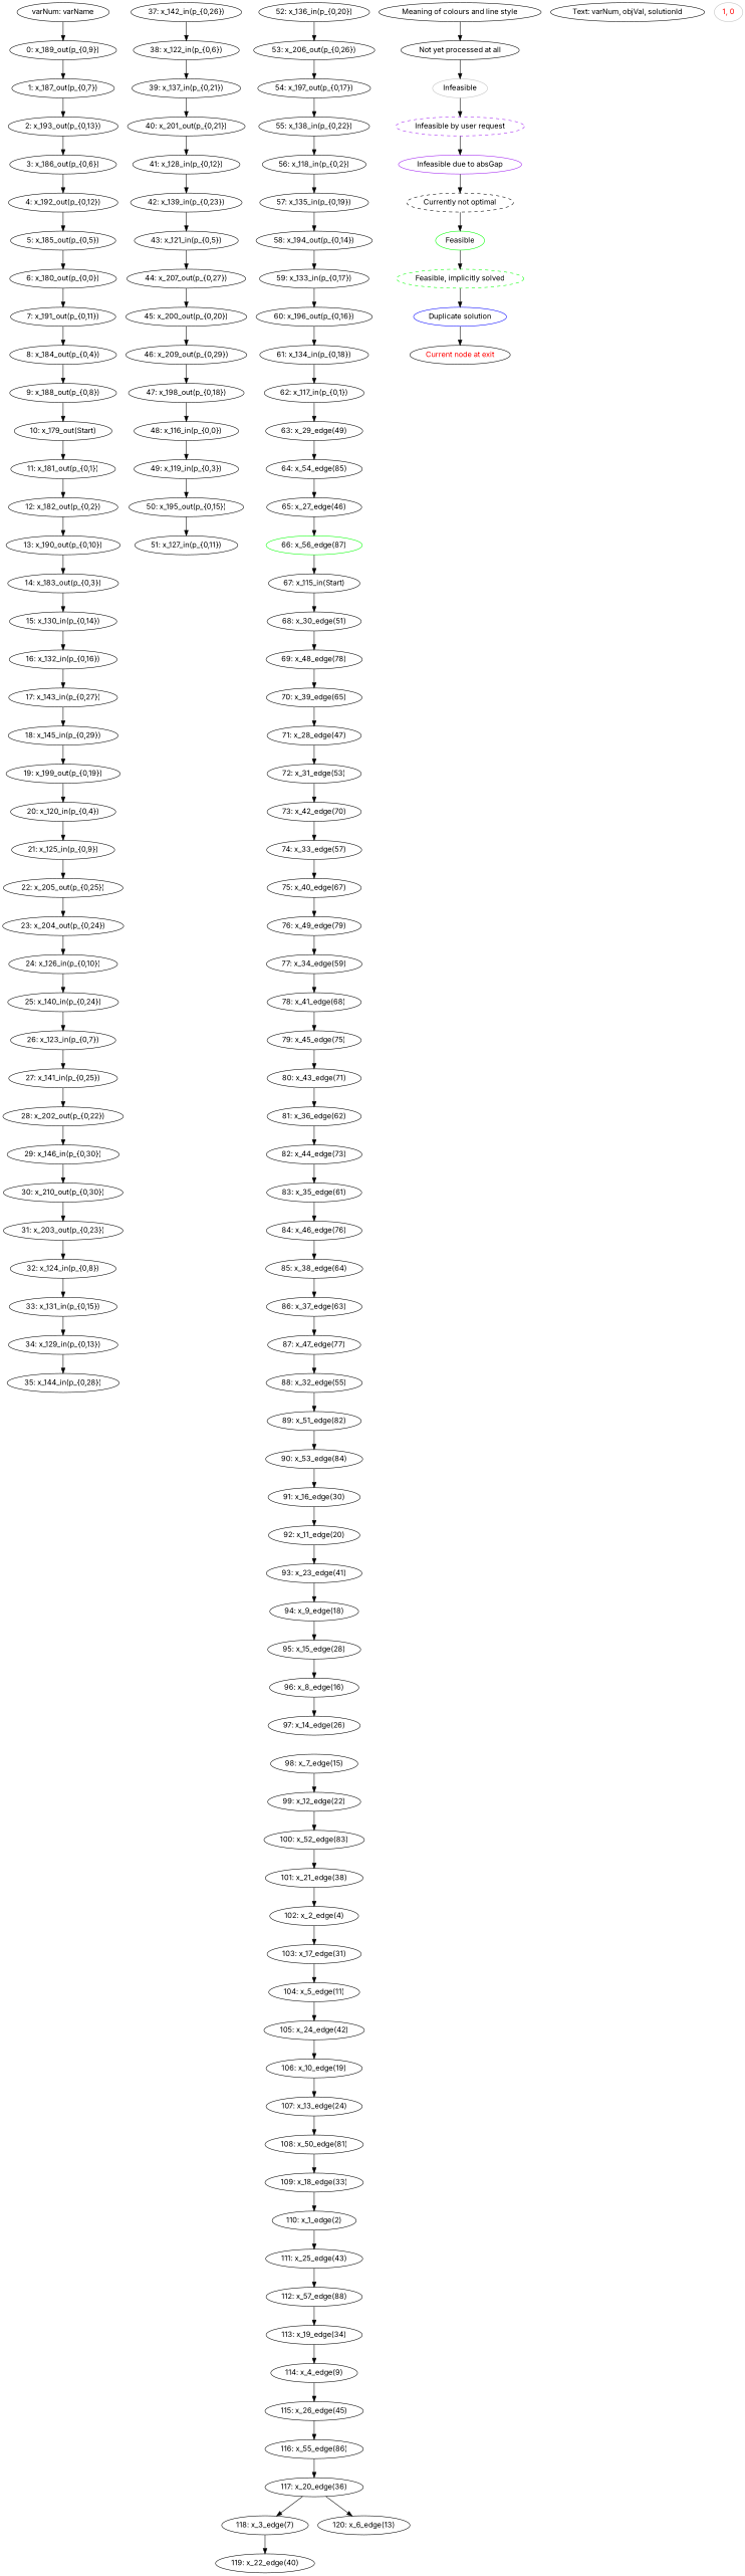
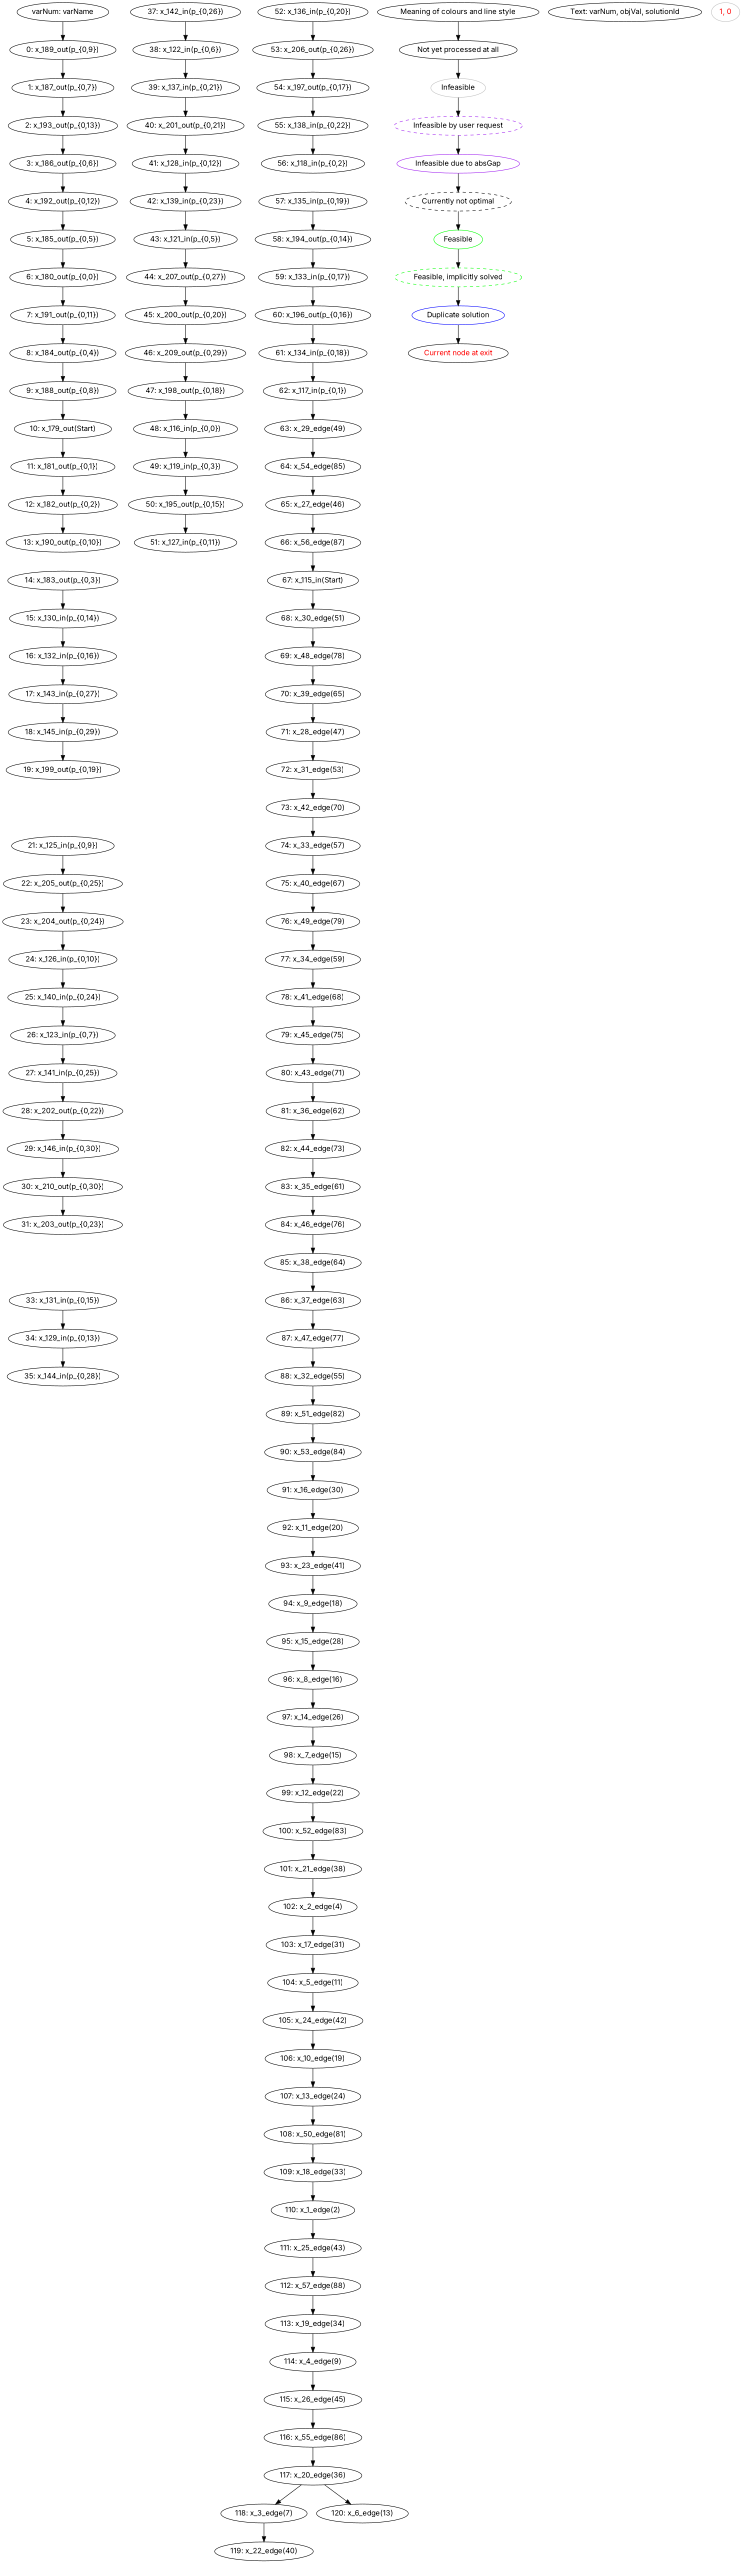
  digraph {
    fontname=Inter
    node [fontname=Inter]
    edge [fontname=Inter]
    n1 [label="varNum: varName"]
    n2 [label="0: x_189_out(p_{0,9})"]
    n3 [label="1: x_187_out(p_{0,7})"]
    n4 [label="2: x_193_out(p_{0,13})"]
    n5 [label="3: x_186_out(p_{0,6})"]
    n6 [label="4: x_192_out(p_{0,12})"]
    n7 [label="5: x_185_out(p_{0,5})"]
    n8 [label="6: x_180_out(p_{0,0})"]
    n9 [label="7: x_191_out(p_{0,11})"]
    n10 [label="8: x_184_out(p_{0,4})"]
    n11 [label="9: x_188_out(p_{0,8})"]
    n12 [label="10: x_179_out(Start)"]
    n13 [label="11: x_181_out(p_{0,1})"]
    n14 [label="12: x_182_out(p_{0,2})"]
    n15 [label="13: x_190_out(p_{0,10})"]
    n16 [label="14: x_183_out(p_{0,3})"]
    n17 [label="15: x_130_in(p_{0,14})"]
    n18 [label="16: x_132_in(p_{0,16})"]
    n19 [label="17: x_143_in(p_{0,27})"]
    n20 [label="18: x_145_in(p_{0,29})"]
    n21 [label="19: x_199_out(p_{0,19})"]
-   n22 [label="20: x_120_in(p_{0,4})"]
    n23 [label="21: x_125_in(p_{0,9})"]
    n24 [label="22: x_205_out(p_{0,25})"]
    n25 [label="23: x_204_out(p_{0,24})"]
    n26 [label="24: x_126_in(p_{0,10})"]
    n27 [label="25: x_140_in(p_{0,24})"]
    n28 [label="26: x_123_in(p_{0,7})"]
    n29 [label="27: x_141_in(p_{0,25})"]
    n30 [label="28: x_202_out(p_{0,22})"]
    n31 [label="29: x_146_in(p_{0,30})"]
    n32 [label="30: x_210_out(p_{0,30})"]
    n33 [label="31: x_203_out(p_{0,23})"]
-   n34 [label="32: x_124_in(p_{0,8})"]
    n35 [label="33: x_131_in(p_{0,15})"]
    n36 [label="34: x_129_in(p_{0,13})"]
    n37 [label="35: x_144_in(p_{0,28})"]
    n38 [label="37: x_142_in(p_{0,26})"]
    n39 [label="38: x_122_in(p_{0,6})"]
    n40 [label="39: x_137_in(p_{0,21})"]
    n41 [label="40: x_201_out(p_{0,21})"]
    n42 [label="41: x_128_in(p_{0,12})"]
    n43 [label="42: x_139_in(p_{0,23})"]
    n44 [label="43: x_121_in(p_{0,5})"]
    n45 [label="44: x_207_out(p_{0,27})"]
    n46 [label="45: x_200_out(p_{0,20})"]
    n47 [label="46: x_209_out(p_{0,29})"]
    n48 [label="47: x_198_out(p_{0,18})"]
    n49 [label="48: x_116_in(p_{0,0})"]
    n50 [label="49: x_119_in(p_{0,3})"]
    n51 [label="50: x_195_out(p_{0,15})"]
    n52 [label="51: x_127_in(p_{0,11})"]
    n53 [label="52: x_136_in(p_{0,20})"]
    n54 [label="53: x_206_out(p_{0,26})"]
    n55 [label="54: x_197_out(p_{0,17})"]
    n56 [label="55: x_138_in(p_{0,22})"]
    n57 [label="56: x_118_in(p_{0,2})"]
    n58 [label="57: x_135_in(p_{0,19})"]
    n59 [label="58: x_194_out(p_{0,14})"]
    n60 [label="59: x_133_in(p_{0,17})"]
    n61 [label="60: x_196_out(p_{0,16})"]
    n62 [label="61: x_134_in(p_{0,18})"]
    n63 [label="62: x_117_in(p_{0,1})"]
    n64 [label="63: x_29_edge(49)"]
    n65 [label="64: x_54_edge(85)"]
    n66 [label="65: x_27_edge(46)"]
-   n67 [label="66: x_56_edge(87)" color=green]
+   n67 [label="66: x_56_edge(87)"]
    n68 [label="67: x_115_in(Start)"]
    n69 [label="68: x_30_edge(51)"]
    n70 [label="69: x_48_edge(78)"]
    n71 [label="70: x_39_edge(65)"]
    n72 [label="71: x_28_edge(47)"]
    n73 [label="72: x_31_edge(53)"]
    n74 [label="73: x_42_edge(70)"]
    n75 [label="74: x_33_edge(57)"]
    n76 [label="75: x_40_edge(67)"]
    n77 [label="76: x_49_edge(79)"]
    n78 [label="77: x_34_edge(59)"]
    n79 [label="78: x_41_edge(68)"]
    n80 [label="79: x_45_edge(75)"]
    n81 [label="80: x_43_edge(71)"]
    n82 [label="81: x_36_edge(62)"]
    n83 [label="82: x_44_edge(73)"]
    n84 [label="83: x_35_edge(61)"]
    n85 [label="84: x_46_edge(76)"]
    n86 [label="85: x_38_edge(64)"]
    n87 [label="86: x_37_edge(63)"]
    n88 [label="87: x_47_edge(77)"]
    n89 [label="88: x_32_edge(55)"]
    n90 [label="89: x_51_edge(82)"]
    n91 [label="90: x_53_edge(84)"]
    n92 [label="91: x_16_edge(30)"]
    n93 [label="92: x_11_edge(20)"]
    n94 [label="93: x_23_edge(41)"]
    n95 [label="94: x_9_edge(18)"]
    n96 [label="95: x_15_edge(28)"]
    n97 [label="96: x_8_edge(16)"]
    n98 [label="97: x_14_edge(26)"]
    n99 [label="98: x_7_edge(15)"]
    n100 [label="99: x_12_edge(22)"]
    n101 [label="100: x_52_edge(83)"]
    n102 [label="101: x_21_edge(38)"]
    n103 [label="102: x_2_edge(4)"]
    n104 [label="103: x_17_edge(31)"]
    n105 [label="104: x_5_edge(11)"]
    n106 [label="105: x_24_edge(42)"]
    n107 [label="106: x_10_edge(19)"]
    n108 [label="107: x_13_edge(24)"]
    n109 [label="108: x_50_edge(81)"]
    n110 [label="109: x_18_edge(33)"]
    n111 [label="110: x_1_edge(2)"]
    n112 [label="111: x_25_edge(43)"]
    n113 [label="112: x_57_edge(88)"]
    n114 [label="113: x_19_edge(34)"]
    n115 [label="114: x_4_edge(9)"]
    n116 [label="115: x_26_edge(45)"]
    n117 [label="116: x_55_edge(86)"]
    n118 [label="117: x_20_edge(36)"]
    n119 [label="118: x_3_edge(7)"]
    n120 [label="120: x_6_edge(13)"]
    n121 [label="119: x_22_edge(40)"]
    n122 [label="Meaning of colours and line style"]
    n123 [label="Not yet processed at all"]
    n124 [color=gray label=Infeasible]
    n125 [color=purple label="Infeasible by user request" style=dashed]
    n126 [color=purple label="Infeasible due to absGap"]
    n127 [label="Currently not optimal" style=dashed]
    n128 [color=green label=Feasible]
    n129 [color=green label="Feasible, implicitly solved" style=dashed]
    n130 [color=blue label="Duplicate solution"]
    n131 [fontcolor=red label="Current node at exit"]
    n132 [label="Text: varNum, objVal, solutionId"]
    n133 [color=gray fontcolor=red label="1, 0"]
    n1 -> n2
    n2 -> n3
    n3 -> n4
    n4 -> n5
    n5 -> n6
    n6 -> n7
    n7 -> n8
    n8 -> n9
    n9 -> n10
    n10 -> n11
    n11 -> n12
    n12 -> n13
    n13 -> n14
    n14 -> n15
-   n15 -> n16
    n16 -> n17
    n17 -> n18
    n18 -> n19
    n19 -> n20
    n20 -> n21
-   n21 -> n22
-   n22 -> n23
    n23 -> n24
    n24 -> n25
    n25 -> n26
    n26 -> n27
    n27 -> n28
    n28 -> n29
    n29 -> n30
    n30 -> n31
    n31 -> n32
    n32 -> n33
-   n33 -> n34
-   n34 -> n35
    n35 -> n36
    n36 -> n37
    n38 -> n39
    n39 -> n40
    n40 -> n41
    n41 -> n42
    n42 -> n43
    n43 -> n44
    n44 -> n45
    n45 -> n46
    n46 -> n47
    n47 -> n48
    n48 -> n49
    n49 -> n50
    n50 -> n51
    n51 -> n52
    n53 -> n54
    n54 -> n55
    n55 -> n56
    n56 -> n57
-   n57 -> n58
    n58 -> n59
    n59 -> n60
    n60 -> n61
    n61 -> n62
    n62 -> n63
    n63 -> n64
    n64 -> n65
    n65 -> n66
    n66 -> n67
    n67 -> n68
    n68 -> n69
    n69 -> n70
    n70 -> n71
    n71 -> n72
    n72 -> n73
    n73 -> n74
    n74 -> n75
    n75 -> n76
    n76 -> n77
    n77 -> n78
    n78 -> n79
    n79 -> n80
    n80 -> n81
    n81 -> n82
    n82 -> n83
    n83 -> n84
    n84 -> n85
    n85 -> n86
    n86 -> n87
    n87 -> n88
    n88 -> n89
    n89 -> n90
    n90 -> n91
    n91 -> n92
    n92 -> n93
    n93 -> n94
    n94 -> n95
    n95 -> n96
    n96 -> n97
    n97 -> n98
+   n98 -> n99
    n99 -> n100
    n100 -> n101
    n101 -> n102
    n102 -> n103
    n103 -> n104
    n104 -> n105
    n105 -> n106
    n106 -> n107
    n107 -> n108
    n108 -> n109
    n109 -> n110
    n110 -> n111
    n111 -> n112
    n112 -> n113
    n113 -> n114
    n114 -> n115
    n115 -> n116
    n116 -> n117
    n117 -> n118
    n118 -> n119
    n118 -> n120
    n119 -> n121
    n122 -> n123
    n123 -> n124
    n124 -> n125
    n125 -> n126
    n126 -> n127
    n127 -> n128
    n128 -> n129
    n129 -> n130
    n130 -> n131
  }
